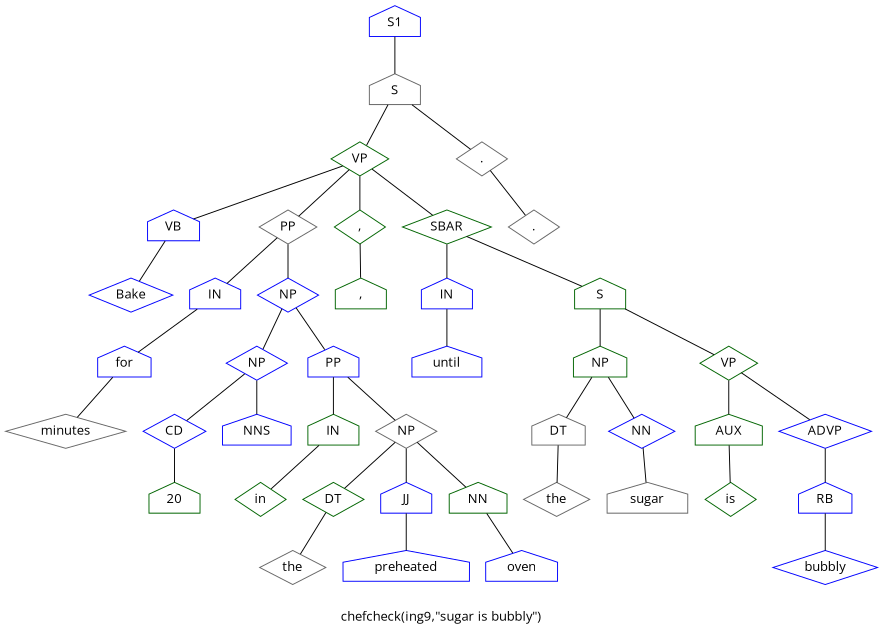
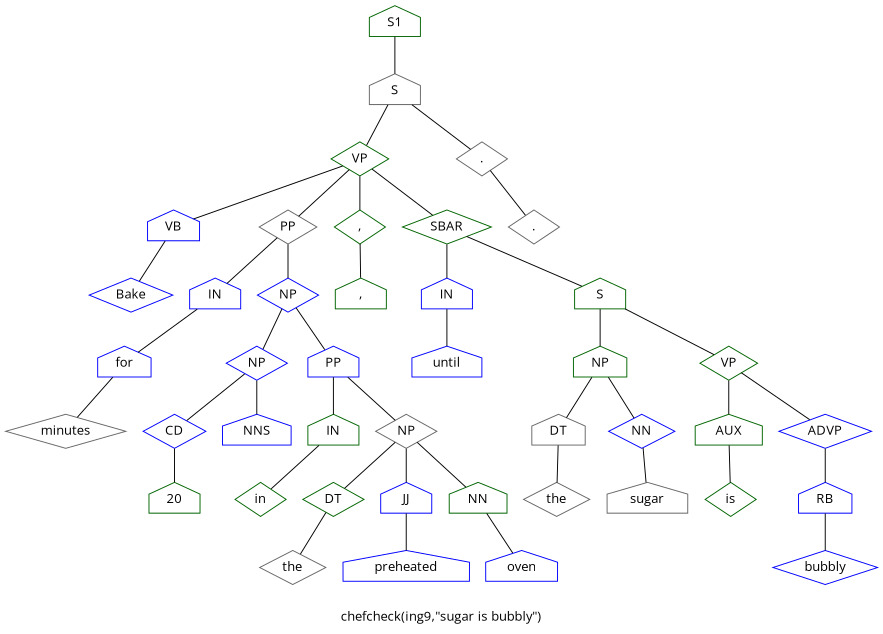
  graph {
    fontname="Open Sans"
    label="chefcheck(ing9,\"sugar is bubbly\")"
    node [color=blue fontname="Open Sans" shape=house]
    edge [fontname="Open Sans"]
-   n1 [label=S1]
+   n1 [color=darkgreen label=S1]
    n2 [color=gray40 label=S]
    n3 [color=darkgreen label=VP shape=diamond]
    n4 [color=gray40 label="." shape=diamond]
    n5 [label=VB]
    n6 [color=gray40 label=PP shape=diamond]
    n7 [color=darkgreen label="," shape=diamond]
    n8 [color=darkgreen label=SBAR shape=diamond]
    n9 [color=gray40 label="." shape=diamond]
    n10 [label=Bake shape=diamond]
    n11 [label=IN]
    n12 [label=NP shape=diamond]
    n13 [color=darkgreen label=","]
    n14 [label=IN]
    n15 [color=darkgreen label=S]
    n16 [label=for]
    n17 [label=NP shape=diamond]
    n18 [label=PP]
    n19 [color=gray40 label=minutes shape=diamond]
    n20 [label=CD shape=diamond]
    n21 [label=NNS]
    n22 [color=darkgreen label=IN]
    n23 [color=gray40 label=NP shape=diamond]
    n24 [color=darkgreen label=20]
    n25 [color=darkgreen label=in shape=diamond]
    n26 [color=darkgreen label=DT shape=diamond]
    n27 [label=JJ]
    n28 [color=darkgreen label=NN]
    n29 [color=gray40 label=the shape=diamond]
    n30 [label=preheated]
    n31 [label=oven]
    n32 [label=until]
    n33 [color=darkgreen label=NP]
    n34 [color=darkgreen label=VP shape=diamond]
    n35 [color=gray40 label=DT]
    n36 [label=NN shape=diamond]
    n37 [color=darkgreen label=AUX]
    n38 [label=ADVP shape=diamond]
    n39 [color=gray40 label=the shape=diamond]
    n40 [color=gray40 label=sugar]
    n41 [color=darkgreen label=is shape=diamond]
    n42 [label=RB]
    n43 [label=bubbly shape=diamond]
    n1 -- n2
    n2 -- n3
    n2 -- n4
    n3 -- n5
    n3 -- n6
    n3 -- n7
    n3 -- n8
    n4 -- n9
    n5 -- n10
    n6 -- n11
    n6 -- n12
    n7 -- n13
    n8 -- n14
    n8 -- n15
    n11 -- n16
    n12 -- n17
    n12 -- n18
    n14 -- n32
    n15 -- n33
    n15 -- n34
    n16 -- n19
    n17 -- n20
    n17 -- n21
    n18 -- n22
    n18 -- n23
    n20 -- n24
    n22 -- n25
    n23 -- n26
    n23 -- n27
    n23 -- n28
    n26 -- n29
    n27 -- n30
    n28 -- n31
    n33 -- n35
    n33 -- n36
    n34 -- n37
    n34 -- n38
    n35 -- n39
    n36 -- n40
    n37 -- n41
    n38 -- n42
    n42 -- n43
  }
